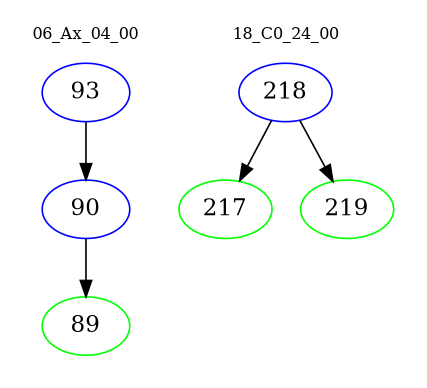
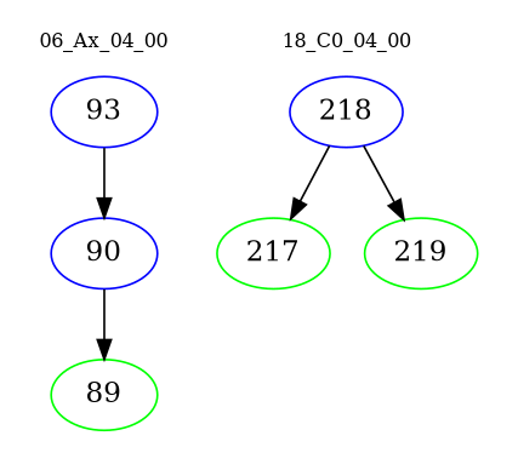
  digraph {
    fontname="DejaVu Serif"
    node [color=blue fontname="DejaVu Serif"]
    edge [color=black fontname="DejaVu Serif"]
    n1 [label=90]
    n2 [color=green label=89]
    n3 [label=93]
    n4 [label=218]
    n5 [color=green label=217]
    n6 [color=green label=219]
    subgraph cluster_1 {
      color=white
      fontsize=10
      label="06_Ax_04_00"
      n1
      n2
      n3
    }
    subgraph cluster_2 {
      color=white
      fontsize=10
-     label="18_C0_24_00"
+     label="18_C0_04_00"
      n4
      n5
      n6
    }
    n1 -> n2
    n3 -> n1
    n4 -> n5
    n4 -> n6
  }
